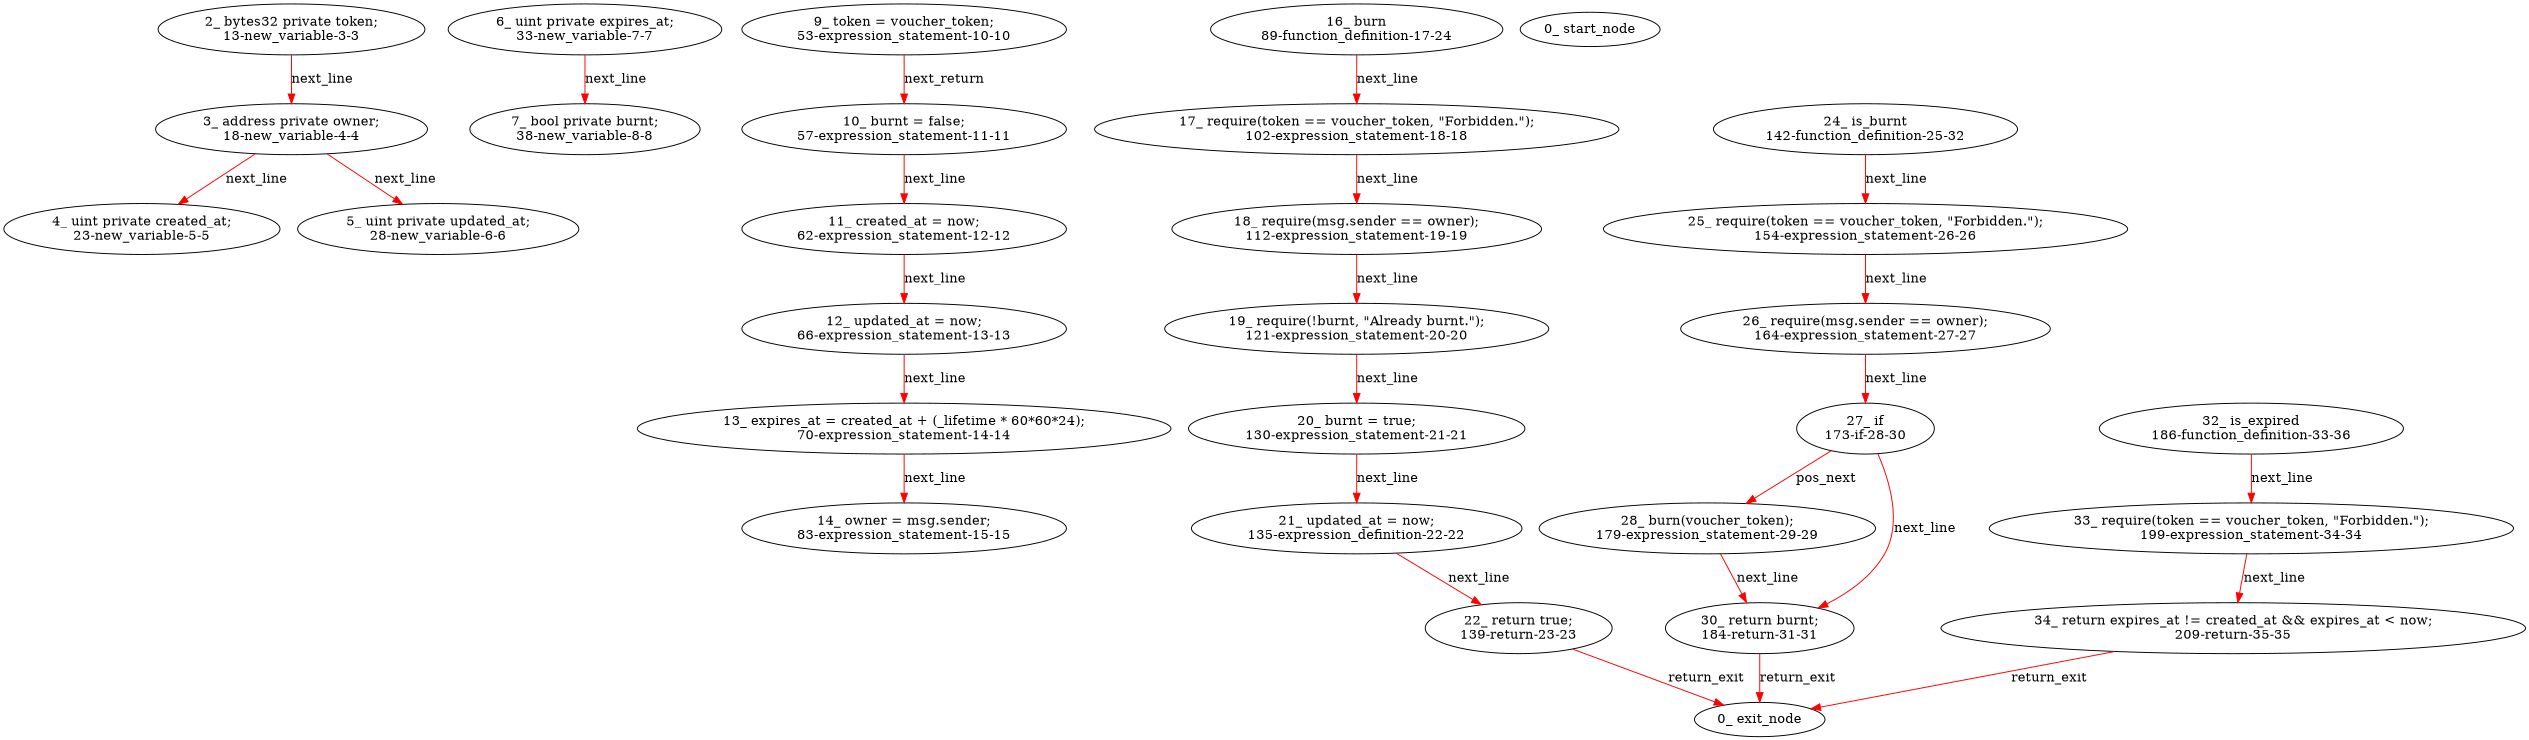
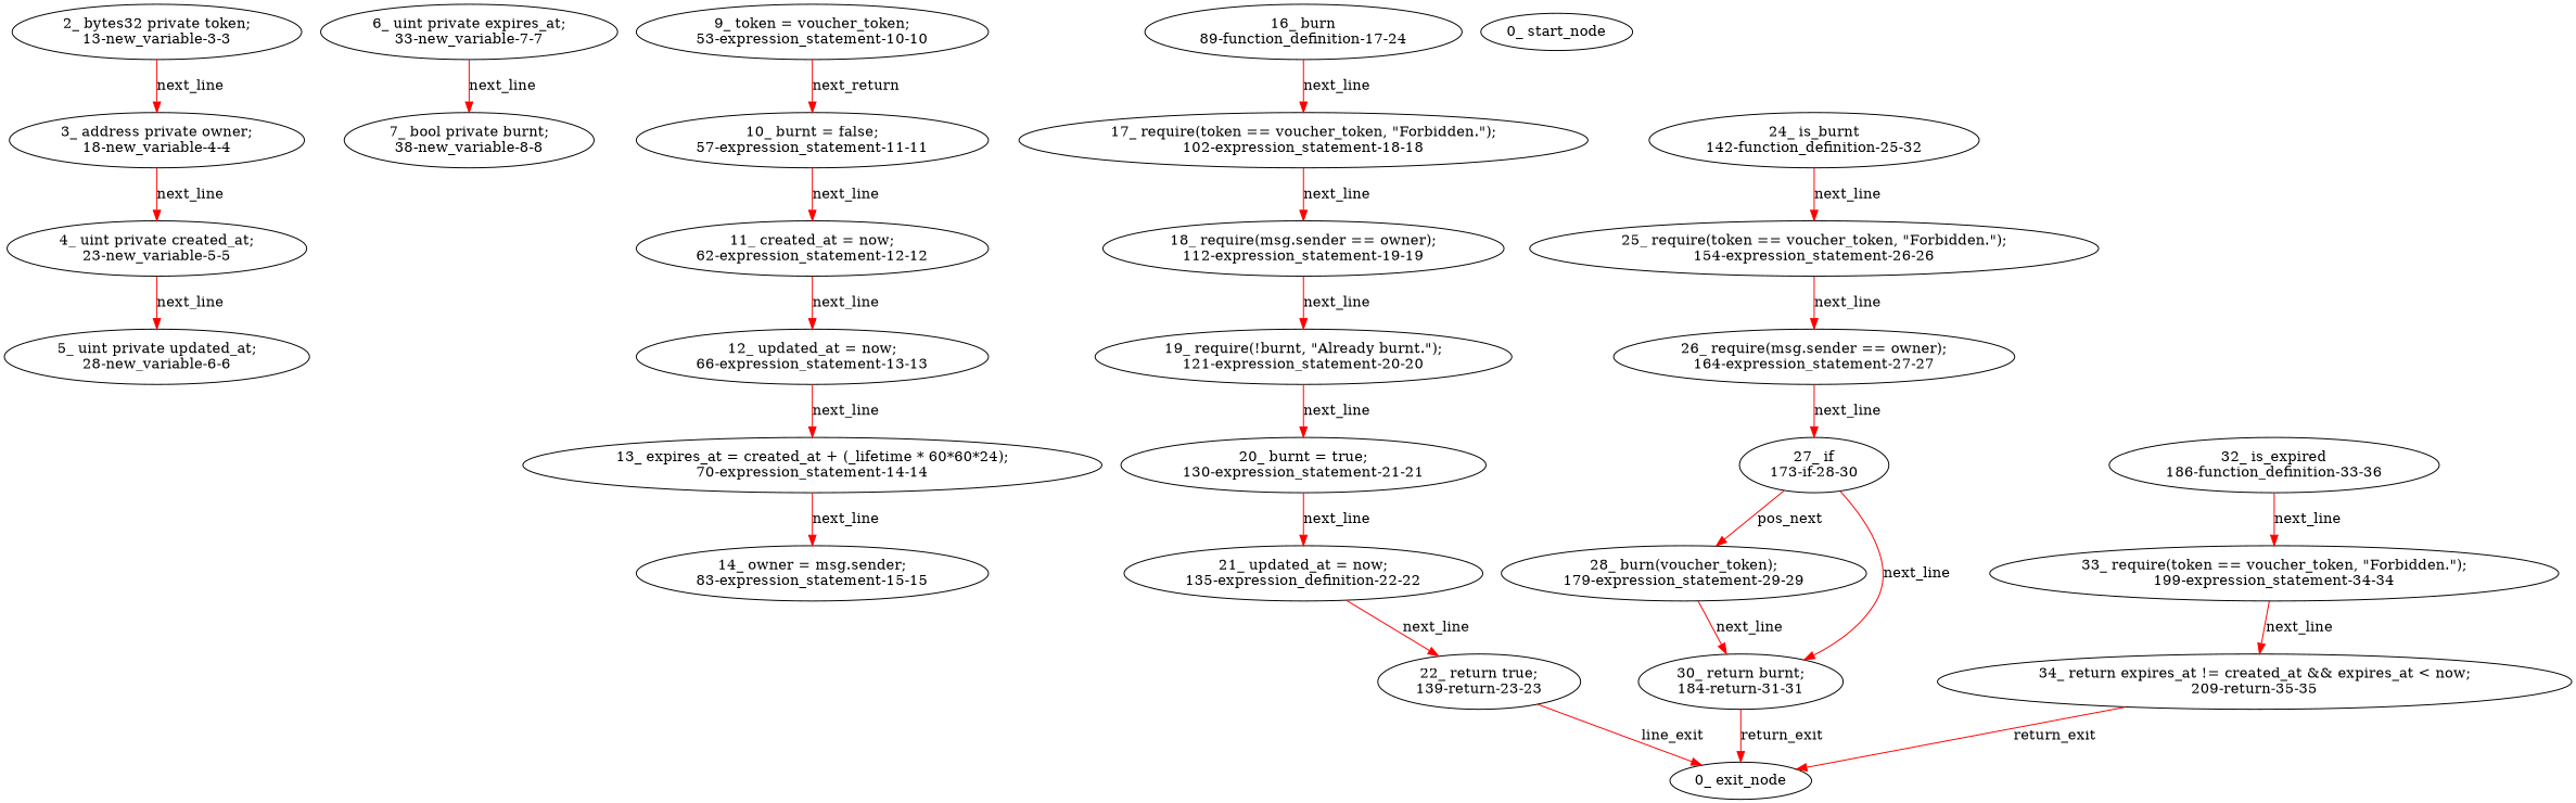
  digraph {
    node [type_label=expression_statement]
    edge [color=red controlflow_type=next_line edge_type=CFG_edge]
    n1 [label="2_ bytes32 private token;\n13-new_variable-3-3" type_label=new_variable]
    n2 [label="3_ address private owner;\n18-new_variable-4-4" type_label=new_variable]
    n3 [label="4_ uint private created_at;\n23-new_variable-5-5" type_label=new_variable]
    n4 [label="5_ uint private updated_at;\n28-new_variable-6-6" type_label=new_variable]
    n5 [label="6_ uint private expires_at;\n33-new_variable-7-7" type_label=new_variable]
    n6 [label="7_ bool private burnt;\n38-new_variable-8-8" type_label=new_variable]
    n7 [label="9_ token = voucher_token;\n53-expression_statement-10-10"]
    n8 [label="10_ burnt = false;\n57-expression_statement-11-11"]
    n9 [label="11_ created_at = now;\n62-expression_statement-12-12"]
    n10 [label="12_ updated_at = now;\n66-expression_statement-13-13"]
    n11 [label="13_ expires_at = created_at + (_lifetime * 60*60*24);\n70-expression_statement-14-14"]
    n12 [label="14_ owner = msg.sender;\n83-expression_statement-15-15"]
    n13 [label="16_ burn\n89-function_definition-17-24" type_label=function_definition]
    n14 [label="17_ require(token == voucher_token, \"Forbidden.\");\n102-expression_statement-18-18"]
    n15 [label="18_ require(msg.sender == owner);\n112-expression_statement-19-19"]
    n16 [label="19_ require(!burnt, \"Already burnt.\");\n121-expression_statement-20-20"]
    n17 [label="20_ burnt = true;\n130-expression_statement-21-21"]
    n18 [label="21_ updated_at = now;\n135-expression_definition-22-22"]
    n19 [label="22_ return true;\n139-return-23-23" type_label=return]
    n20 [label="0_ exit_node" type_label=exit]
    n21 [label="24_ is_burnt\n142-function_definition-25-32" type_label=function_definition]
    n22 [label="25_ require(token == voucher_token, \"Forbidden.\");\n154-expression_statement-26-26"]
    n23 [label="26_ require(msg.sender == owner);\n164-expression_statement-27-27"]
    n24 [label="27_ if\n173-if-28-30" type_label=if]
    n25 [label="28_ burn(voucher_token);\n179-expression_statement-29-29"]
    n26 [label="30_ return burnt;\n184-return-31-31" type_label=return]
    n27 [label="32_ is_expired\n186-function_definition-33-36" type_label=function_definition]
    n28 [label="33_ require(token == voucher_token, \"Forbidden.\");\n199-expression_statement-34-34"]
    n29 [label="34_ return expires_at != created_at && expires_at < now;\n209-return-35-35" type_label=return]
    n30 [label="0_ start_node" type_label=start]
    n1 -> n2 [label=next_line]
    n2 -> n3 [label=next_line]
-   n2 -> n4 [label=next_line]
+   n3 -> n4 [label=next_line]
    n5 -> n6 [label=next_line]
    n7 -> n8 [label=next_return]
    n8 -> n9 [label=next_line]
    n9 -> n10 [label=next_line]
    n10 -> n11 [label=next_line]
    n11 -> n12 [label=next_line]
    n13 -> n14 [label=next_line]
    n14 -> n15 [label=next_line]
    n15 -> n16 [label=next_line]
    n16 -> n17 [label=next_line]
    n17 -> n18 [label=next_line]
    n18 -> n19 [label=next_line]
-   n19 -> n20 [controlflow_type=return_exit label=return_exit]
+   n19 -> n20 [controlflow_type=return_exit label=line_exit]
    n21 -> n22 [label=next_line]
    n22 -> n23 [label=next_line]
    n23 -> n24 [label=next_line]
    n24 -> n25 [controlflow_type=pos_next label=pos_next]
    n24 -> n26 [controlflow_type=neg_next label=next_line]
    n25 -> n26 [label=next_line]
    n26 -> n20 [controlflow_type=return_exit label=return_exit]
    n27 -> n28 [label=next_line]
    n28 -> n29 [label=next_line]
    n29 -> n20 [controlflow_type=return_exit label=return_exit]
  }
